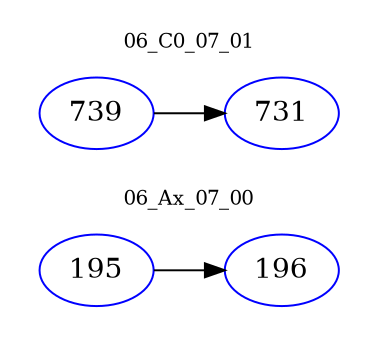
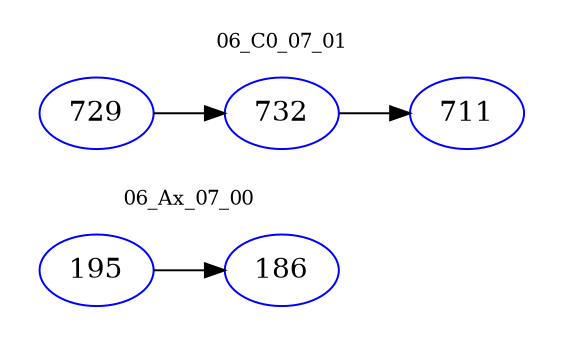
  digraph {
    rankdir=LR
    node [color=blue]
    edge [color=black]
    n1 [label=195]
-   n2 [label=196]
-   n3 [label=731]
-   n5 [label=739]
+   n2 [label=186]
+   n3 [label=732]
+   n4 [label=711]
+   n5 [label=729]
    subgraph cluster_1 {
      color=white
      fontsize=10
      label="06_Ax_07_00"
      n1
      n2
    }
    subgraph cluster_2 {
      color=white
      fontsize=10
      label="06_C0_07_01"
      n3
+     n4
      n5
    }
    n1 -> n2
+   n3 -> n4
    n5 -> n3
  }
